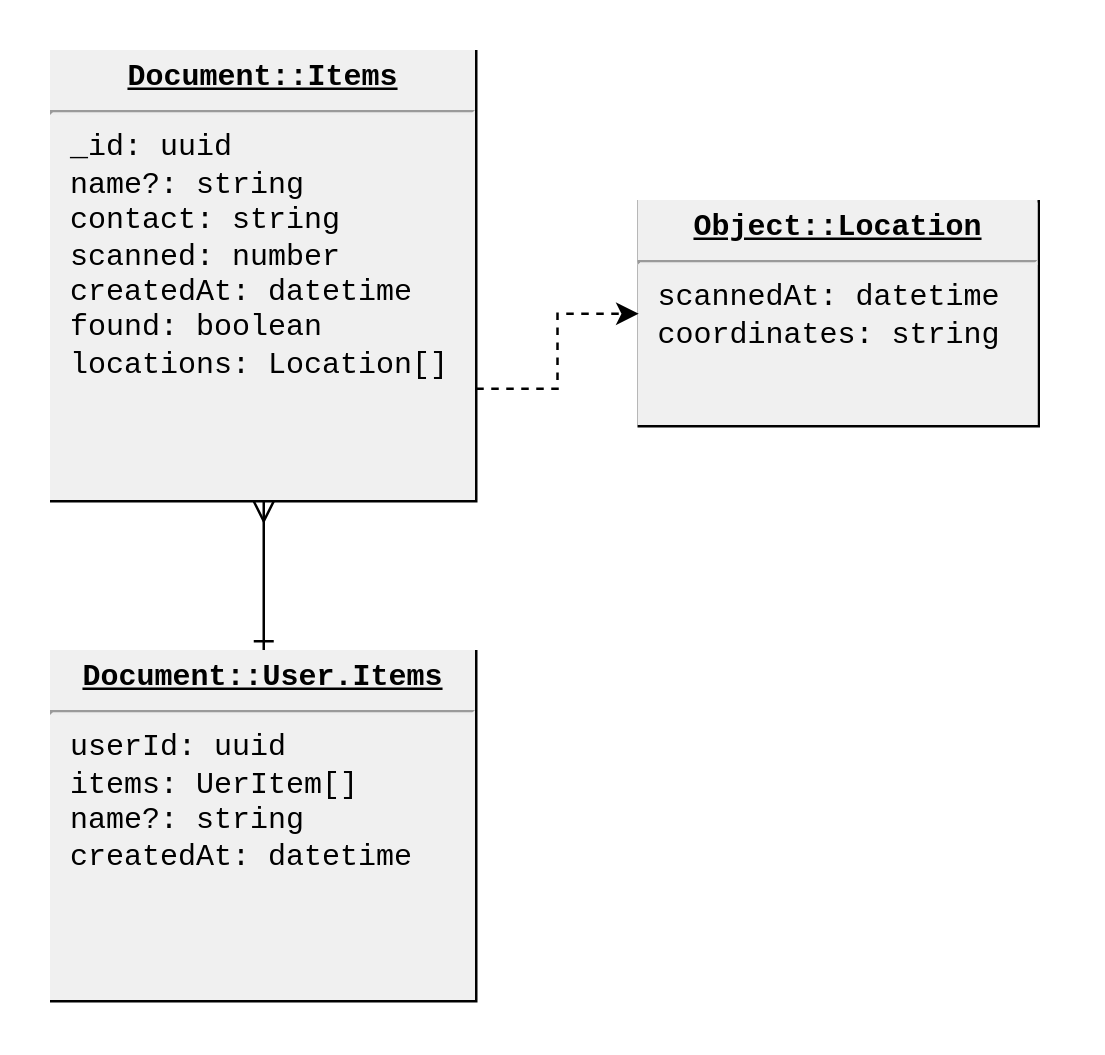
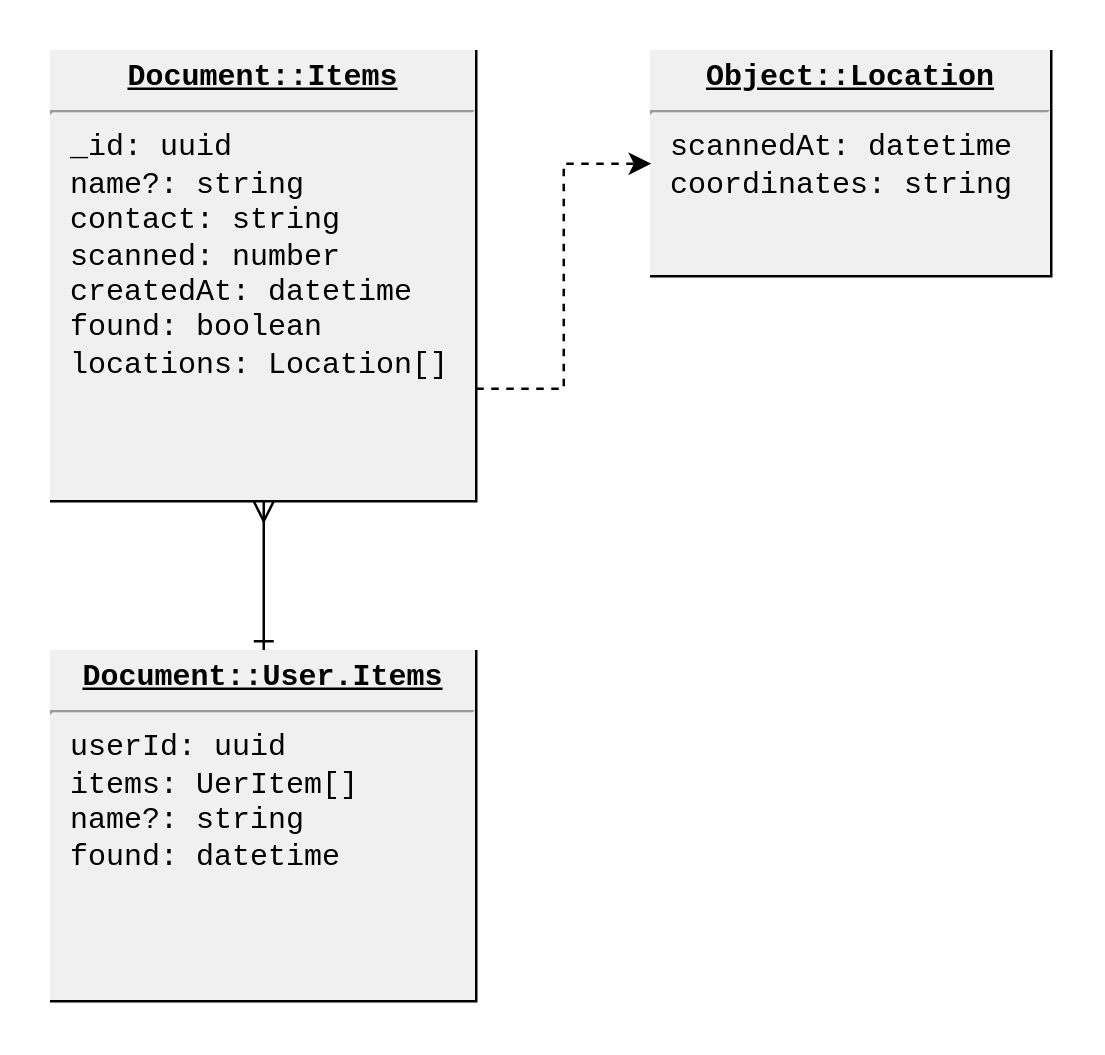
  <mxCell id="0" />
  <mxCell id="1" parent="0" />
- <mxCell id="2" value="&lt;p style=&quot;margin:0px;margin-top:4px;text-align:center;text-decoration:underline;&quot;&gt;&lt;b&gt;Object::Location&lt;/b&gt;&lt;/p&gt;&lt;hr&gt;&lt;p style=&quot;margin:0px;margin-left:8px;&quot;&gt;scannedAt: datetime&lt;br&gt;coordinates: string&lt;/p&gt;" style="verticalAlign=top;align=left;overflow=fill;fontSize=12;fontFamily=Courier New;html=1;fontColor=#000000;fillColor=default;labelBackgroundColor=#F0F0F0;" parent="1" vertex="1"><mxGeometry x="255" y="80" width="160" height="90" as="geometry" /></mxCell>
+ <mxCell id="2" value="&lt;p style=&quot;margin:0px;margin-top:4px;text-align:center;text-decoration:underline;&quot;&gt;&lt;b&gt;Object::Location&lt;/b&gt;&lt;/p&gt;&lt;hr&gt;&lt;p style=&quot;margin:0px;margin-left:8px;&quot;&gt;scannedAt: datetime&lt;br&gt;coordinates: string&lt;/p&gt;" style="verticalAlign=top;align=left;overflow=fill;fontSize=12;fontFamily=Courier New;html=1;fontColor=#000000;fillColor=default;labelBackgroundColor=#F0F0F0;" parent="1" vertex="1"><mxGeometry x="260" y="20" width="160" height="90" as="geometry" /></mxCell>
  <mxCell id="3" style="edgeStyle=orthogonalEdgeStyle;rounded=0;orthogonalLoop=1;jettySize=auto;html=1;exitX=1;exitY=0.75;exitDx=0;exitDy=0;fontFamily=Courier New;fontSize=12;fontColor=#000000;dashed=1;" parent="1" source="4" target="2" edge="1"><mxGeometry relative="1" as="geometry" /></mxCell>
  <mxCell id="4" value="&lt;p style=&quot;margin:0px;margin-top:4px;text-align:center;text-decoration:underline;&quot;&gt;&lt;b&gt;Document::Items&lt;/b&gt;&lt;/p&gt;&lt;hr&gt;&lt;p style=&quot;margin:0px;margin-left:8px;&quot;&gt;_id: uuid&lt;br&gt;&lt;/p&gt;&lt;p style=&quot;margin:0px;margin-left:8px;&quot;&gt;name?: string&lt;/p&gt;&lt;p style=&quot;margin:0px;margin-left:8px;&quot;&gt;contact: string&lt;/p&gt;&lt;p style=&quot;margin:0px;margin-left:8px;&quot;&gt;scanned: number&lt;/p&gt;&lt;p style=&quot;margin:0px;margin-left:8px;&quot;&gt;createdAt: datetime&lt;/p&gt;&lt;p style=&quot;margin:0px;margin-left:8px;&quot;&gt;found: boolean&lt;/p&gt;&lt;p style=&quot;margin:0px;margin-left:8px;&quot;&gt;locations: Location[]&lt;/p&gt;" style="verticalAlign=top;align=left;overflow=fill;fontSize=12;fontFamily=Courier New;html=1;labelBackgroundColor=#F0F0F0;fontColor=#000000;fillColor=default;" parent="1" vertex="1"><mxGeometry x="20" y="20" width="170" height="180" as="geometry" /></mxCell>
  <mxCell id="5" style="edgeStyle=orthogonalEdgeStyle;rounded=0;orthogonalLoop=1;jettySize=auto;html=1;exitX=0.5;exitY=0;exitDx=0;exitDy=0;entryX=0.5;entryY=1;entryDx=0;entryDy=0;fontFamily=Courier New;fontSize=12;fontColor=#000000;startArrow=ERone;startFill=0;endArrow=ERmany;endFill=0;" parent="1" source="6" target="4" edge="1"><mxGeometry relative="1" as="geometry" /></mxCell>
- <mxCell id="6" value="&lt;p style=&quot;margin: 0px ; margin-top: 4px ; text-align: center ; text-decoration: underline&quot;&gt;&lt;b&gt;Document::User.Items&lt;/b&gt;&lt;/p&gt;&lt;hr&gt;&lt;p style=&quot;margin: 0px ; margin-left: 8px&quot;&gt;userId: uuid&lt;br&gt;items: UerItem[]&lt;/p&gt;&lt;p style=&quot;margin: 0px ; margin-left: 8px&quot;&gt;name?: string&lt;/p&gt;&lt;p style=&quot;margin: 0px ; margin-left: 8px&quot;&gt;createdAt: datetime&lt;/p&gt;&lt;p style=&quot;margin: 0px ; margin-left: 8px&quot;&gt;&lt;br&gt;&lt;/p&gt;" style="verticalAlign=top;align=left;overflow=fill;fontSize=12;fontFamily=Courier New;html=1;fontColor=#000000;fillColor=default;labelBackgroundColor=#F0F0F0;" parent="1" vertex="1"><mxGeometry x="20" y="260" width="170" height="140" as="geometry" /></mxCell>
+ <mxCell id="6" value="&lt;p style=&quot;margin: 0px ; margin-top: 4px ; text-align: center ; text-decoration: underline&quot;&gt;&lt;b&gt;Document::User.Items&lt;/b&gt;&lt;/p&gt;&lt;hr&gt;&lt;p style=&quot;margin: 0px ; margin-left: 8px&quot;&gt;userId: uuid&lt;br&gt;items: UerItem[]&lt;/p&gt;&lt;p style=&quot;margin: 0px ; margin-left: 8px&quot;&gt;name?: string&lt;/p&gt;&lt;p style=&quot;margin: 0px ; margin-left: 8px&quot;&gt;found: datetime&lt;/p&gt;&lt;p style=&quot;margin: 0px ; margin-left: 8px&quot;&gt;&lt;br&gt;&lt;/p&gt;" style="verticalAlign=top;align=left;overflow=fill;fontSize=12;fontFamily=Courier New;html=1;fontColor=#000000;fillColor=default;labelBackgroundColor=#F0F0F0;" parent="1" vertex="1"><mxGeometry x="20" y="260" width="170" height="140" as="geometry" /></mxCell>
